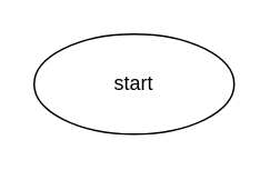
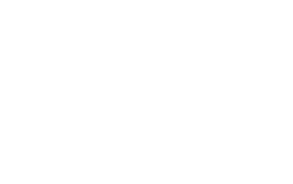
  <mxCell id="0" />
  <mxCell id="1" parent="0" />
- <mxCell id="2" value="start" style="ellipse;whiteSpace=wrap;html=1;" vertex="1" parent="1"><mxGeometry x="20" y="20" width="120" height="60" as="geometry" /></mxCell>
